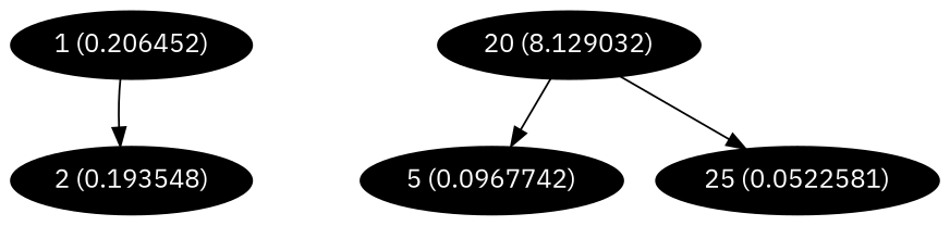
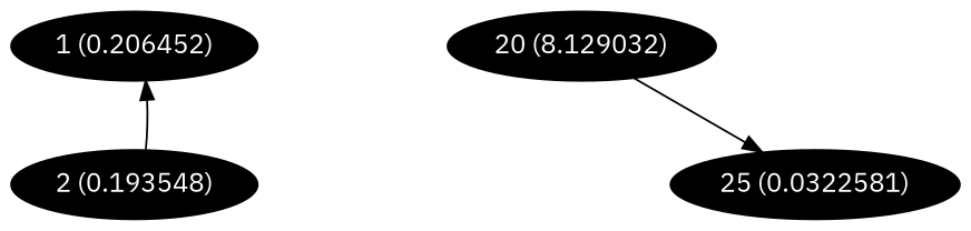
  digraph {
    fontname="IBM Plex Sans"
    node [fillcolor=black fontcolor=white fontname="IBM Plex Sans" style=filled]
    edge [fontname="IBM Plex Sans"]
    "1 (0.206452)"
    "2 (0.193548)"
    n3 [label="20 (8.129032)"]
-   "5 (0.0967742)"
-   "25 (0.0322581)" [label="25 (0.0522581)"]
-   "1 (0.206452)" -> "2 (0.193548)"
-   n3 -> "5 (0.0967742)"
+   "25 (0.0322581)"
+   "2 (0.193548)" -> "1 (0.206452)"
    n3 -> "25 (0.0322581)"
  }
